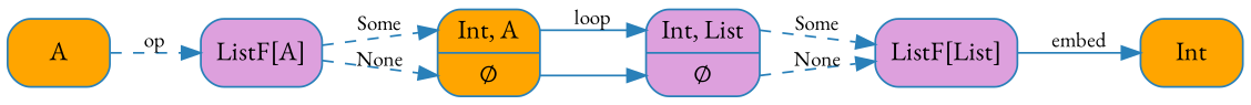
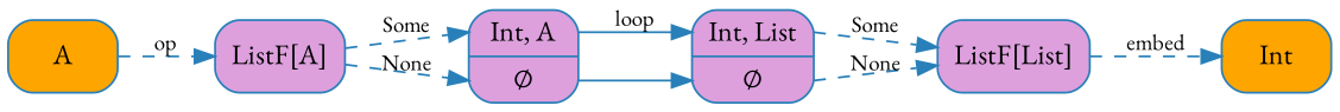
  digraph {
    fontname="EB Garamond"
    rankdir=LR
    splines=false
    node [color="#2980B9" fillcolor=plum fontcolor="#000000" fontname="EB Garamond" shape=rectangle style="rounded,filled"]
    edge [color="#2980B9" fontcolor="#000000" fontname="EB Garamond" fontsize=11 style=dashed]
    n1 [label="<cons> Int, List| <nil> ∅" shape=record]
    n2 [label="ListF[List]"]
    n3 [fillcolor=orange label=Int]
-   n4 [fillcolor=orange label="<cons> Int, A| <nil> ∅" shape=record]
+   n4 [label="<cons> Int, A| <nil> ∅" shape=record]
    n5 [label="ListF[A]"]
    A [fillcolor=orange]
    n1 -> n2 [label=Some tailport=cons]
    n1 -> n2 [label=None tailport=nil]
-   n2 -> n3 [label=embed style=""]
+   n2 -> n3 [label=embed]
    n4 -> n1 [headport=cons label=loop tailport=cons style=""]
    n4 -> n1 [headport=nil tailport=nil style=""]
    n5 -> n4 [headport=cons label=Some]
    n5 -> n4 [headport=nil label=None]
    A -> n5 [label=op]
  }
